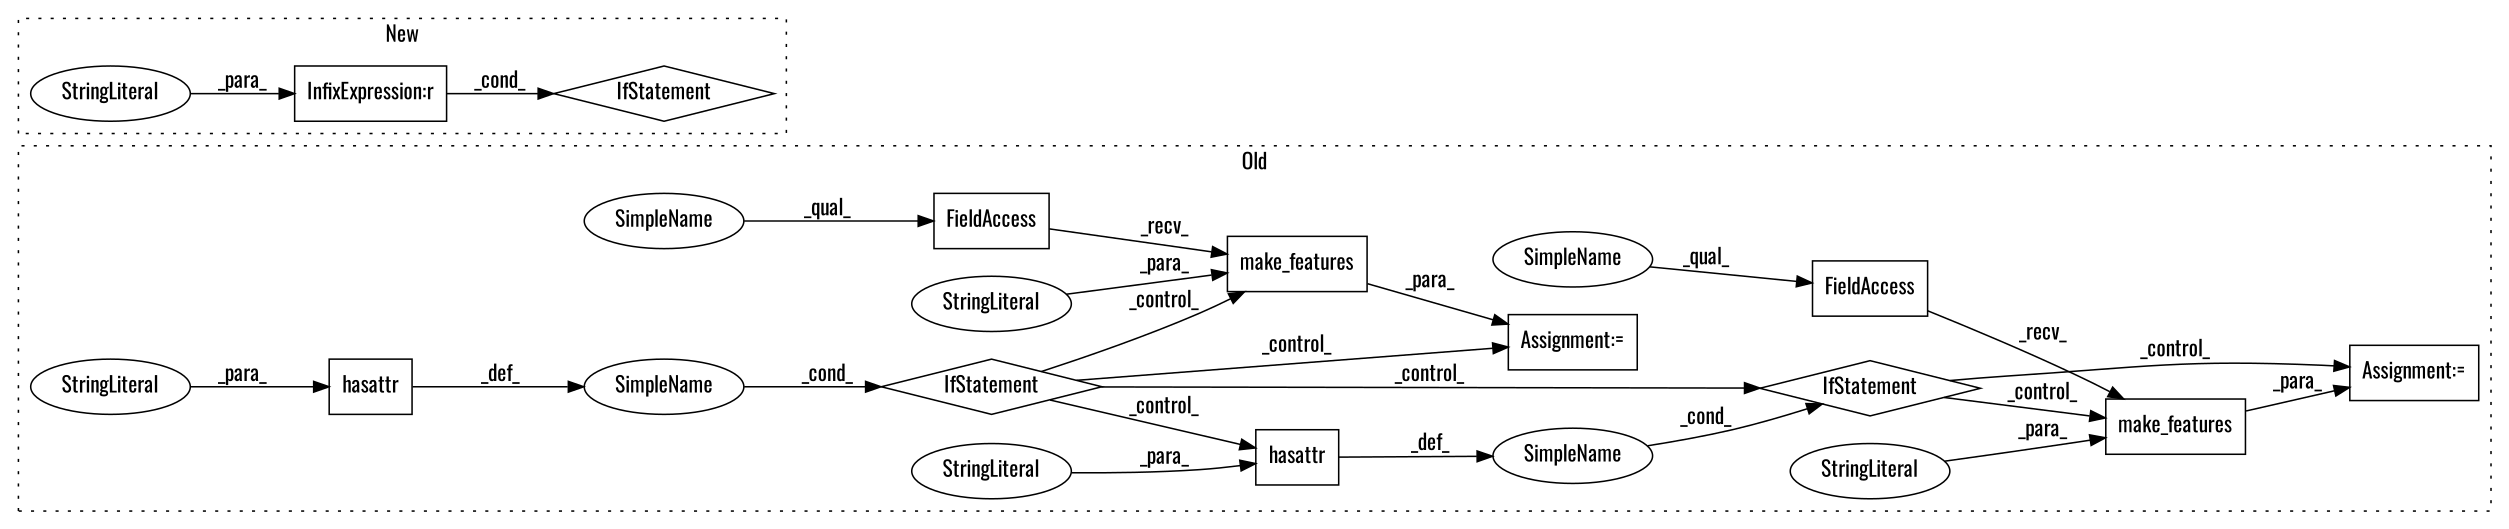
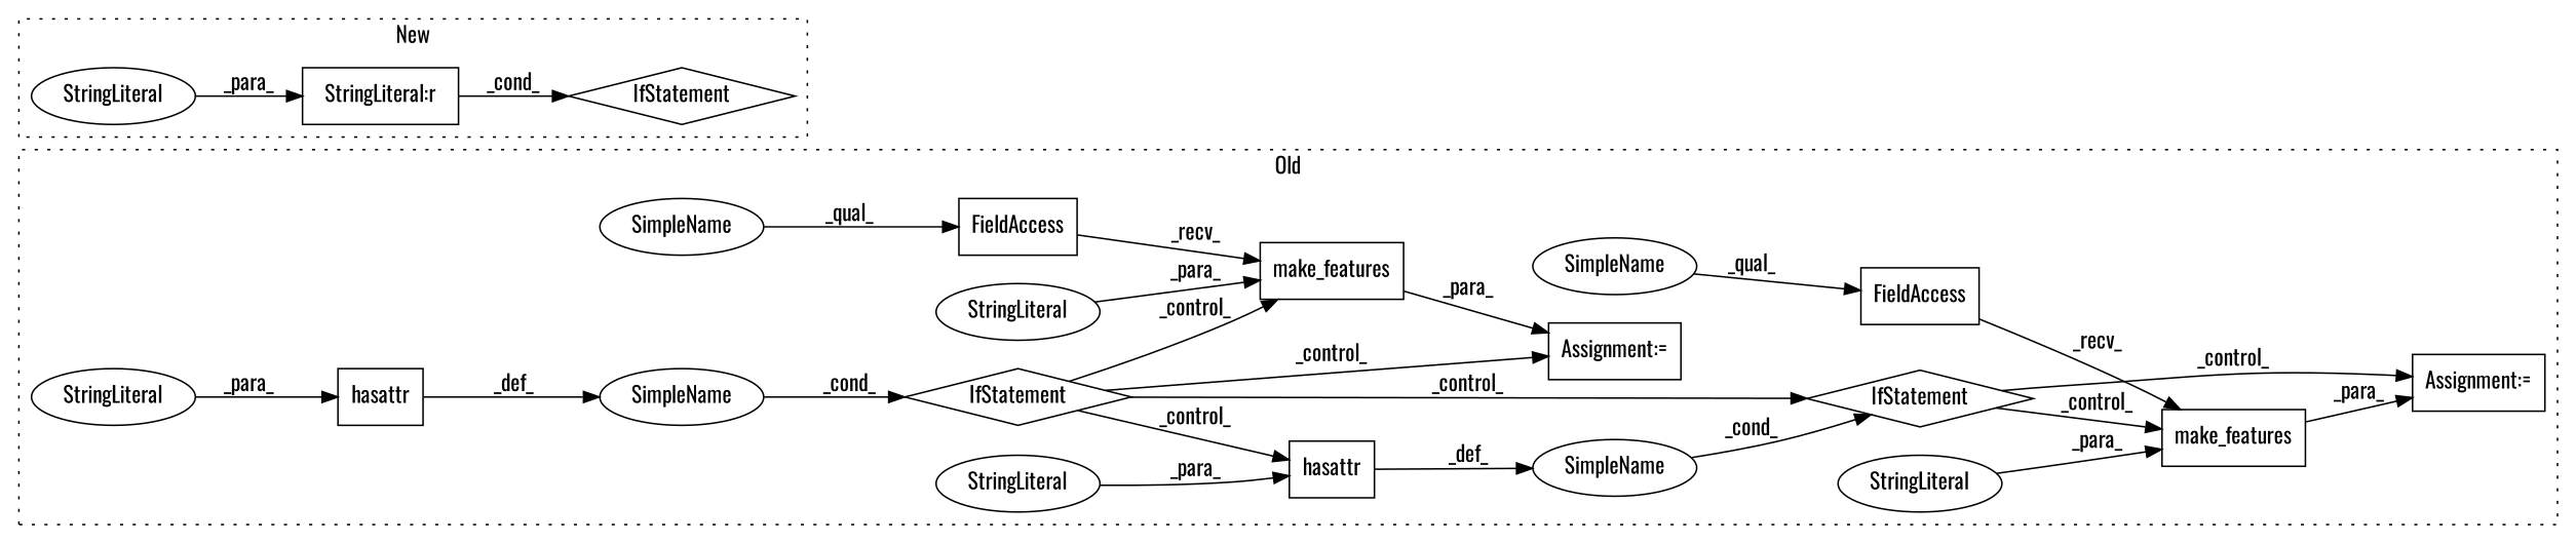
  digraph {
    rankdir=LR
    fontname=Oswald
    node [a=45 l="4,2" shape=box fontname=Oswald]
    edge [fontname=Oswald]
    n1 [a=32 l="14,1" label=make_features s="3194,3223"]
    n2 [a=22 l=7 label=FieldAccess s=3186]
    n3 [l=9 label=StringLiteral s=3214 shape=ellipse]
    n4 [a=7 l=1 label="Assignment:=" s=3185]
    n5 [a=22 l=7 label=FieldAccess s=3318]
    n6 [a=32 l="14,1" label=make_features s="3326,3357"]
    n7 [l=11 label=StringLiteral s=3346 shape=ellipse]
    n8 [a=7 l=1 label="Assignment:=" s=3317]
    n9 [a=42 label=SimpleName shape=ellipse l=""]
    n10 [a=42 label=SimpleName shape=ellipse l=""]
    n11 [a=25 label=IfStatement s="3272,3302" shape=diamond]
    n12 [a=32 l="8,1" label=hasattr s="3276,3301"]
    n13 [a=25 label=IfStatement s="2938,2962" shape=diamond]
    n14 [a=32 l="8,1" label=hasattr s="2942,2961"]
    n15 [l=11 label=StringLiteral s=3290 shape=ellipse]
    n16 [l=5 label=StringLiteral s=2956 shape=ellipse]
    n17 [a=42 l=4 label=SimpleName s=3186 shape=ellipse]
    n18 [a=42 l=4 label=SimpleName s=3318 shape=ellipse]
    n19 [a=25 label=IfStatement s="3088,3116" shape=diamond]
-   n20 [a=27 l=4 label="InfixExpression:r" s=3106]
+   n20 [a=27 l=4 label="StringLiteral:r" s=3106]
    n21 [l=6 label=StringLiteral s=3110 shape=ellipse]
    subgraph cluster_1 {
      label=Old
      style=dotted
      n1
      n2
      n3
      n4
      n5
      n6
      n7
      n8
      n9
      n10
      n11
      n12
      n13
      n14
      n15
      n16
      n17
      n18
    }
    subgraph cluster_2 {
      label=New
      style=dotted
      n19
      n20
      n21
    }
    n1 -> n4 [label=_para_]
    n2 -> n1 [label=_recv_]
    n3 -> n1 [label=_para_]
    n5 -> n6 [label=_recv_]
    n6 -> n8 [label=_para_]
    n7 -> n6 [label=_para_]
    n9 -> n13 [label=_cond_]
    n10 -> n11 [label=_cond_]
    n11 -> n6 [label=_control_]
    n11 -> n8 [label=_control_]
    n12 -> n10 [label=_def_]
    n13 -> n1 [label=_control_]
    n13 -> n4 [label=_control_]
    n13 -> n11 [label=_control_]
    n13 -> n12 [label=_control_]
    n14 -> n9 [label=_def_]
    n15 -> n12 [label=_para_]
    n16 -> n14 [label=_para_]
    n17 -> n2 [label=_qual_]
    n18 -> n5 [label=_qual_]
    n20 -> n19 [label=_cond_]
    n21 -> n20 [label=_para_]
  }
